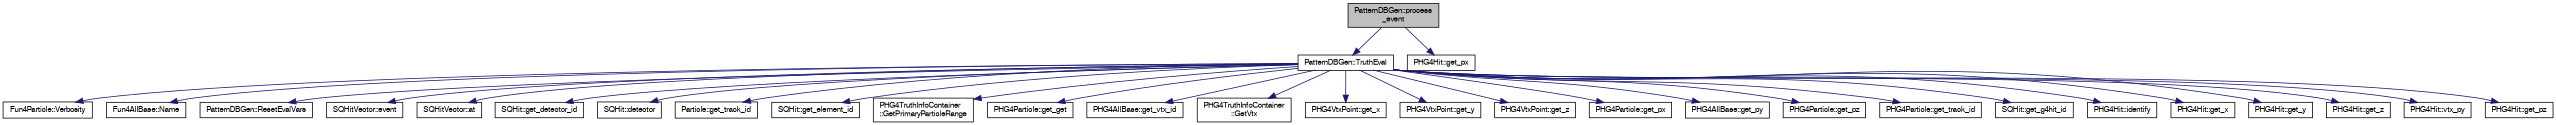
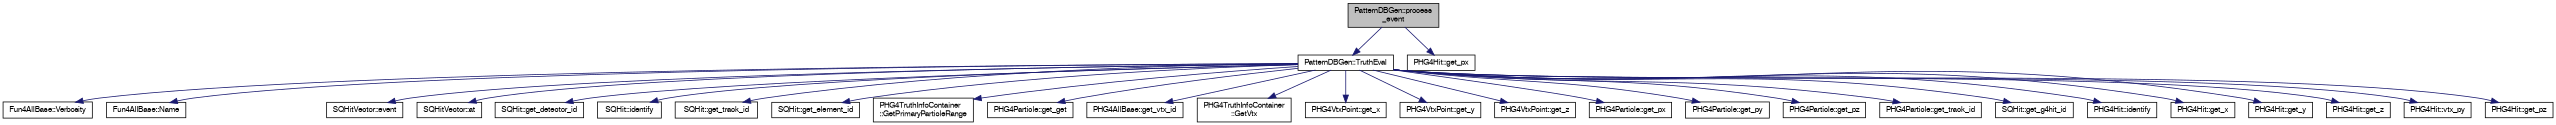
  digraph {
    rankdir=TB
    node [color=black fontname=FreeSans fontsize=10 shape=record]
    edge [color=midnightblue fontname=FreeSans fontsize=10 labelfontname=FreeSans labelfontsize=10 style=solid]
    n1 [fillcolor=grey75 fontcolor=black height=0.2 label="PatternDBGen::process\l_event" style=filled width=0.4]
    n2 [height=0.2 label="PatternDBGen::TruthEval" width=0.4]
    n3 [height=0.2 label="PHG4Hit::get_px" width=0.4]
-   n4 [height=0.2 label="Fun4Particle::Verbosity" width=0.4]
+   n4 [height=0.2 label="Fun4AllBase::Verbosity" width=0.4]
    n5 [height=0.2 label="Fun4AllBase::Name" width=0.4]
-   n6 [height=0.2 label="PatternDBGen::ResetEvalVars" width=0.4]
    n7 [height=0.2 label="SQHitVector::event" width=0.4]
    n8 [height=0.2 label="SQHitVector::at" width=0.4]
    n9 [height=0.2 label="SQHit::get_detector_id" width=0.4]
-   n10 [height=0.2 label="SQHit::detector" width=0.4]
-   n11 [height=0.2 label="Particle::get_track_id" width=0.4]
+   n10 [height=0.2 label="SQHit::identify" width=0.4]
+   n11 [height=0.2 label="SQHit::get_track_id" width=0.4]
    n12 [height=0.2 label="SQHit::get_element_id" width=0.4]
    n13 [height=0.2 label="PHG4TruthInfoContainer\l::GetPrimaryParticleRange" width=0.4]
    n14 [height=0.2 label="PHG4Particle::get_get" width=0.4]
    n15 [height=0.2 label="PHG4AllBase::get_vtx_id" width=0.4]
    n16 [height=0.2 label="PHG4TruthInfoContainer\l::GetVtx" width=0.4]
    n17 [height=0.2 label="PHG4VtxPoint::get_x" width=0.4]
    n18 [height=0.2 label="PHG4VtxPoint::get_y" width=0.4]
    n19 [height=0.2 label="PHG4VtxPoint::get_z" width=0.4]
    n20 [height=0.2 label="PHG4Particle::get_px" width=0.4]
-   n21 [height=0.2 label="PHG4AllBase::get_py" width=0.4]
+   n21 [height=0.2 label="PHG4Particle::get_py" width=0.4]
    n22 [height=0.2 label="PHG4Particle::get_pz" width=0.4]
    n23 [height=0.2 label="PHG4Particle::get_track_id" width=0.4]
    n24 [height=0.2 label="SQHit::get_g4hit_id" width=0.4]
    n25 [height=0.2 label="PHG4Hit::identify" width=0.4]
    n26 [height=0.2 label="PHG4Hit::get_x" width=0.4]
    n27 [height=0.2 label="PHG4Hit::get_y" width=0.4]
    n28 [height=0.2 label="PHG4Hit::get_z" width=0.4]
    n29 [height=0.2 label="PHG4Hit::vtx_py" width=0.4]
    n30 [height=0.2 label="PHG4Hit::get_pz" width=0.4]
    n1 -> n2
    n1 -> n3
    n2 -> n4
    n2 -> n5
-   n2 -> n6
    n2 -> n7
    n2 -> n8
    n2 -> n9
    n2 -> n10
    n2 -> n11
    n2 -> n12
    n2 -> n13
    n2 -> n14
    n2 -> n15
    n2 -> n16
    n2 -> n17
    n2 -> n18
    n2 -> n19
    n2 -> n20
    n2 -> n21
    n2 -> n22
    n2 -> n23
    n2 -> n24
    n2 -> n25
    n2 -> n26
    n2 -> n27
    n2 -> n28
    n2 -> n29
    n2 -> n30
  }
